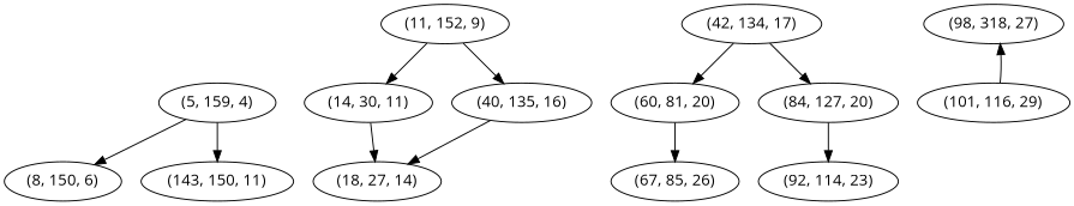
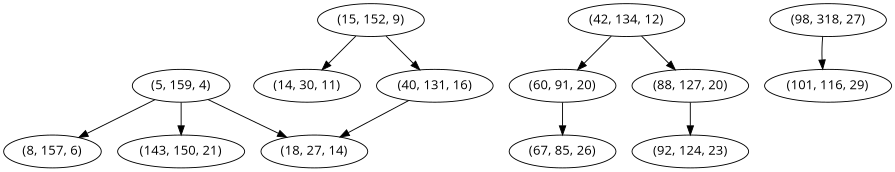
  digraph {
    fontname="Open Sans"
    node [fontname="Open Sans"]
    edge [fontname="Open Sans"]
    "(5, 159, 4)"
-   "(8, 157, 6)" [label="(8, 150, 6)"]
-   "(143, 150, 11)"
-   "(11, 152, 9)"
+   "(8, 157, 6)"
+   "(143, 150, 11)" [label="(143, 150, 21)"]
+   "(11, 152, 9)" [label="(15, 152, 9)"]
    "(14, 30, 11)"
-   "(40, 135, 16)"
+   "(40, 135, 16)" [label="(40, 131, 16)"]
    "(18, 27, 14)"
-   "(42, 134, 17)"
-   "(60, 81, 20)"
-   "(88, 127, 20)" [label="(84, 127, 20)"]
+   "(42, 134, 17)" [label="(42, 134, 12)"]
+   "(60, 81, 20)" [label="(60, 91, 20)"]
+   "(88, 127, 20)"
    n11 [label="(67, 85, 26)"]
-   "(92, 124, 23)" [label="(92, 114, 23)"]
+   "(92, 124, 23)"
    n13 [label="(98, 318, 27)"]
    "(101, 116, 29)"
    "(5, 159, 4)" -> "(8, 157, 6)"
    "(5, 159, 4)" -> "(143, 150, 11)"
    "(11, 152, 9)" -> "(14, 30, 11)"
    "(11, 152, 9)" -> "(40, 135, 16)"
-   "(14, 30, 11)" -> "(18, 27, 14)"
+   "(5, 159, 4)" -> "(18, 27, 14)"
    "(40, 135, 16)" -> "(18, 27, 14)"
    "(42, 134, 17)" -> "(60, 81, 20)"
    "(42, 134, 17)" -> "(88, 127, 20)"
    "(60, 81, 20)" -> n11
    "(88, 127, 20)" -> "(92, 124, 23)"
-   "(101, 116, 29)" -> n13
+   n13 -> "(101, 116, 29)"
  }
